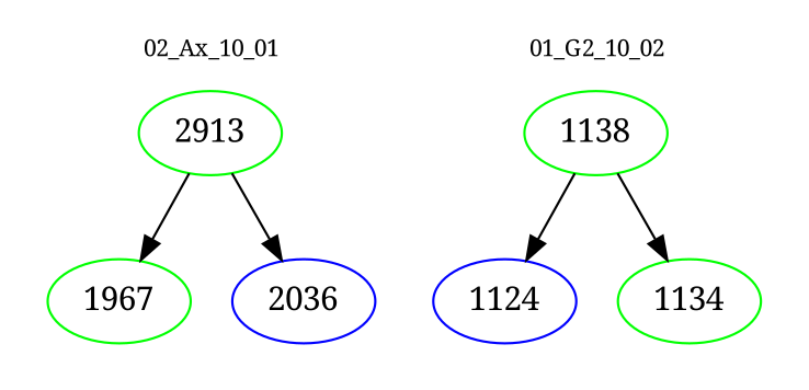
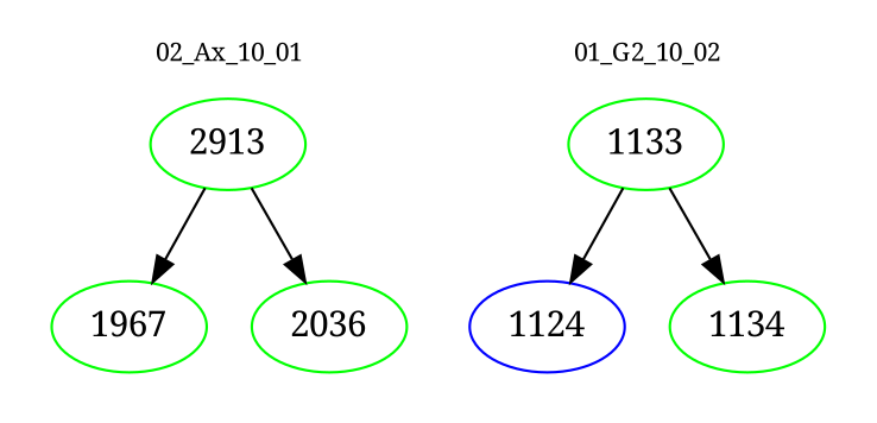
  digraph {
    fontname="Noto Serif"
    node [color=green fontname="Noto Serif"]
    edge [color=black fontname="Noto Serif"]
    n1 [label=2913]
    n2 [label=1967]
-   n3 [color=blue label=2036]
-   n4 [label=1138]
+   n3 [label=2036]
+   n4 [label=1133]
    n5 [color=blue label=1124]
    n6 [label=1134]
    subgraph cluster_1 {
      color=white
      fontsize=10
      label="02_Ax_10_01"
      n1
      n2
      n3
    }
    subgraph cluster_2 {
      color=white
      fontsize=10
      label="01_G2_10_02"
      n4
      n5
      n6
    }
    n1 -> n2
    n1 -> n3
    n4 -> n5
    n4 -> n6
  }
